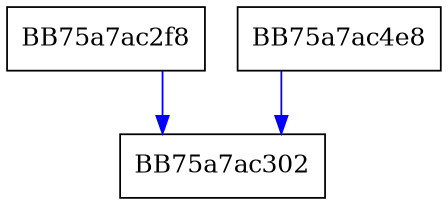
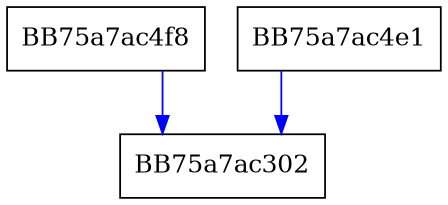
  digraph {
    splines=ortho
    node [shape=box]
    edge [color=blue]
    n1 [label=BB75a7ac302]
-   BB75a7ac4f8 [label=BB75a7ac2f8]
-   BB75a7ac4e1 [label=BB75a7ac4e8]
+   BB75a7ac4f8
+   BB75a7ac4e1
    BB75a7ac4f8 -> n1
    BB75a7ac4e1 -> n1
  }
